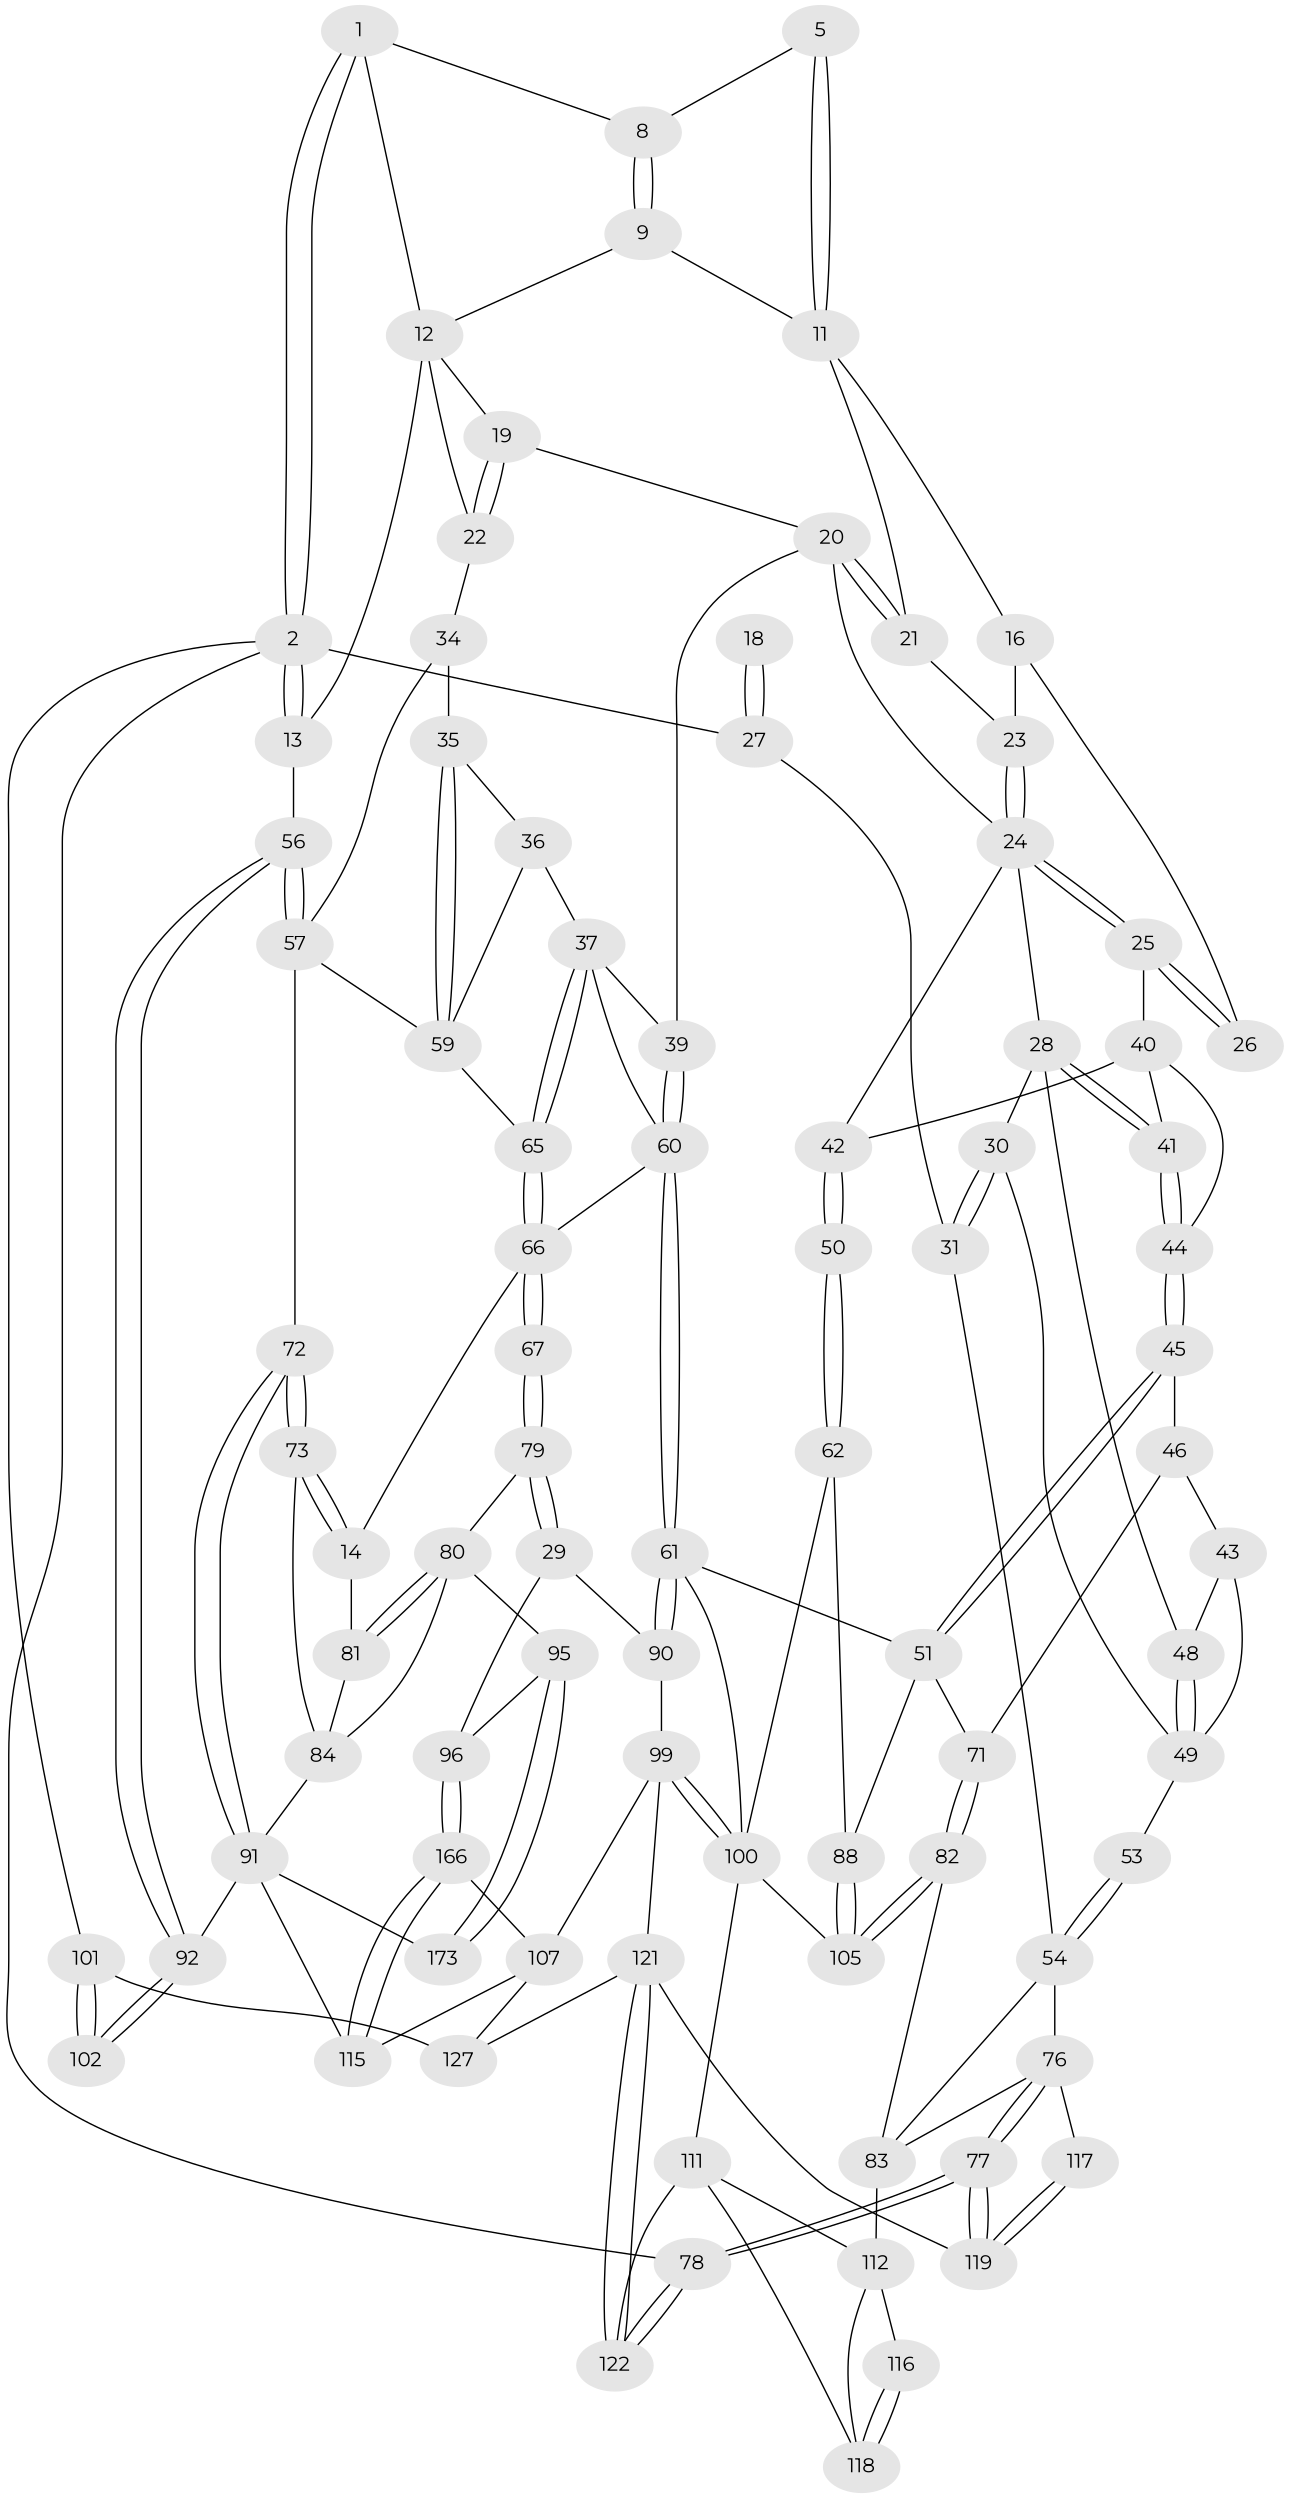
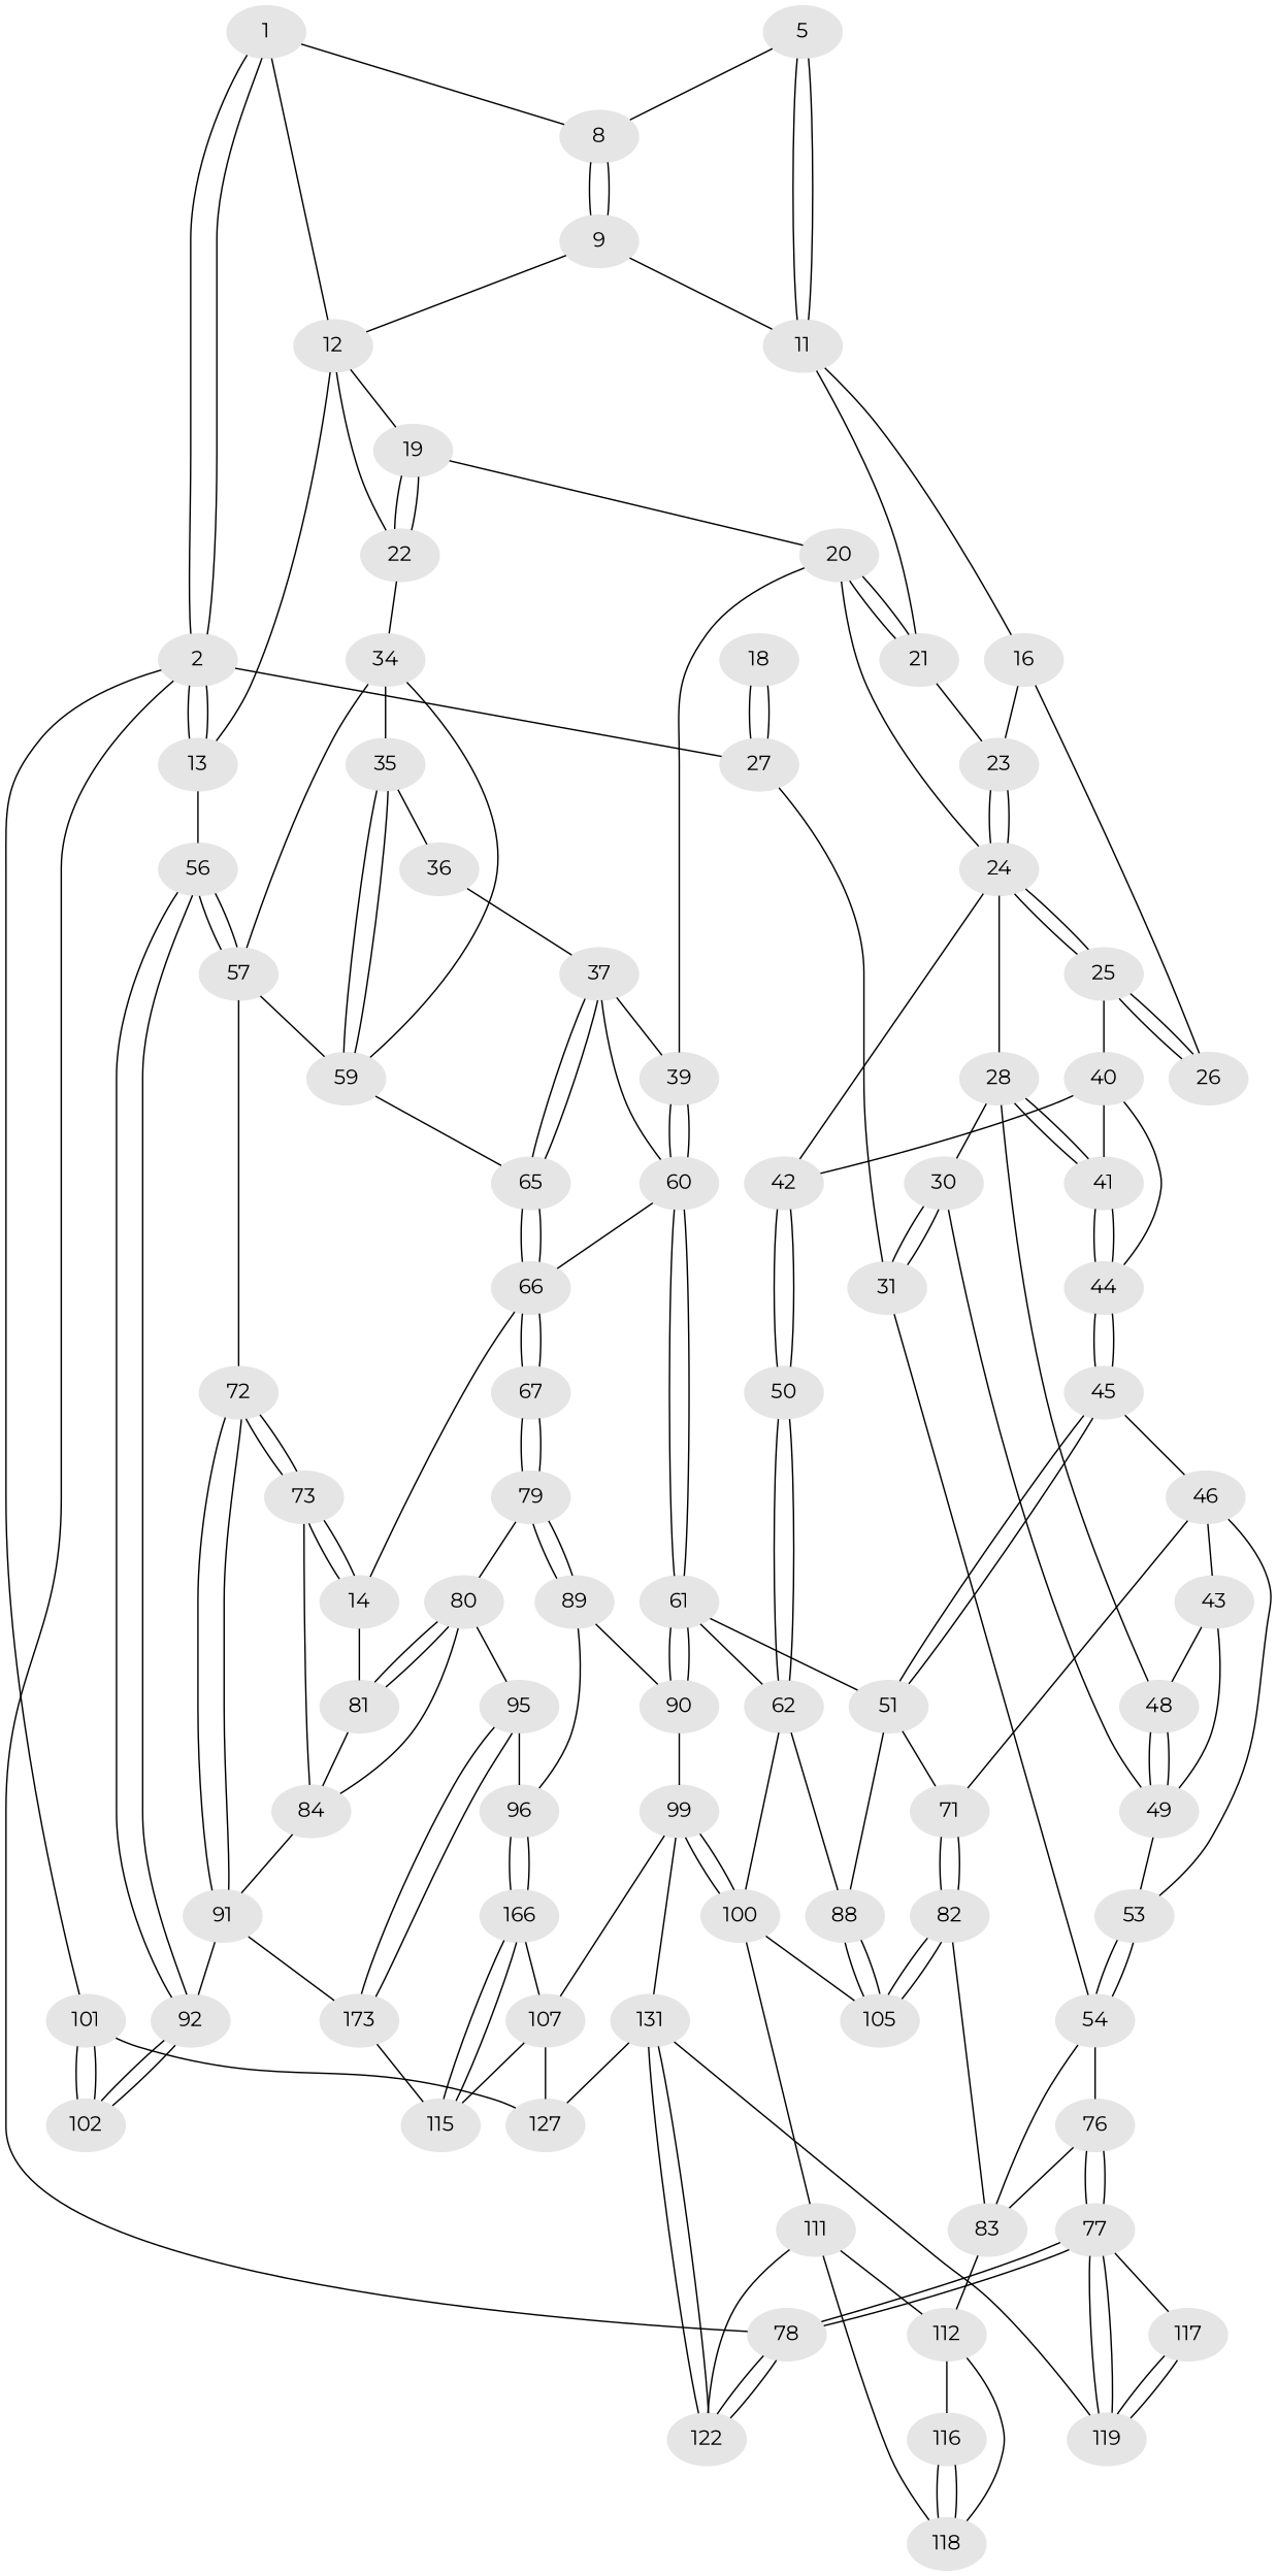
  graph {
    fontname=Montserrat
    node [color=gray90 fontname=Montserrat style=filled]
    edge [fontname=Montserrat]
    1 [super="+7"]
    2 [super="+3"]
    8
    12 [super="+14"]
    13
    27
    78
    101 [super="+126"]
    9 [super="+10"]
    19
    22
    56
    31
    122
    102 [super="+125"]
    127
    5 [super="+6"]
    11 [super="+15"]
    18
    16 [super="+17"]
    21
    20 [super="+32"]
    23
    26
    34
    57 [super="+58"]
    92 [super="+93"]
    24 [super="+33"]
    39
    25
    42
    28 [super="+29"]
    60 [super="+63"]
    35
    40 [super="+43"]
    50
    41
    44
    30
    48
    54 [super="+55"]
    49 [super="+52"]
    53
    76 [super="+110"]
    83 [super="+109"]
    36
    59 [super="+64"]
    72
    37 [super="+38"]
    65 [super="+68"]
    61
    66 [super="+75"]
    45
    62 [super="+87"]
    46 [super="+69"]
    51 [super="+70"]
    n57 [label=43]
    71
    88
    82
    100 [super="+104"]
    105
    77
    117
    112 [super="+113"]
    73
    91 [super="+94"]
    90 [super="+98"]
    67
    79
    99 [super="+108"]
    111 [super="+123"]
    n73 [label=14]
    81
    80 [super="+86"]
-   89 [super="+97" label=29]
+   89 [super="+97"]
    84 [super="+85"]
    n78 [label=173 super="+114"]
    119
    95
    96
    118 [super="+120"]
    116
    n84 [label=166]
    107
-   121
+   121 [label=131]
    115 [super="+128"]
    1 -- 2
    1 -- 2
    1 -- 8
    1 -- 12
    2 -- 13
    2 -- 13
    2 -- 27
    2 -- 78
    2 -- 101
    8 -- 9
    8 -- 9
    12 -- 13
    12 -- 19
    12 -- 22
    13 -- 56
    27 -- 31
    78 -- 122
    78 -- 122
    101 -- 102 [weight=2]
    101 -- 102
    101 -- 127
    9 -- 12
    9 -- 11
    19 -- 22
    19 -- 22
    19 -- 20
    22 -- 34
    56 -- 57
    56 -- 57
    56 -- 92
    56 -- 92
    31 -- 54
    5 -- 8
    5 -- 11
    5 -- 11
    11 -- 16
    11 -- 21
    18 -- 27
    18 -- 27
    16 -- 23
    16 -- 26
    21 -- 23
    20 -- 21
    20 -- 21
    20 -- 24
    20 -- 39
    23 -- 24
    23 -- 24
    34 -- 57
    34 -- 35
    57 -- 59
    57 -- 72
    92 -- 102
    92 -- 102
    24 -- 25
    24 -- 25
    24 -- 42
    24 -- 28
    39 -- 60
    39 -- 60
    25 -- 26
    25 -- 26
    25 -- 40
    42 -- 50
    42 -- 50
    28 -- 41
    28 -- 41
    28 -- 30
    28 -- 48
    60 -- 61
    60 -- 61
    60 -- 66
    35 -- 36
    35 -- 59
    35 -- 59
    40 -- 42
    40 -- 41
    40 -- 44
    50 -- 62
    50 -- 62
    41 -- 44
    41 -- 44
    44 -- 45
    44 -- 45
    30 -- 31
    30 -- 31
    30 -- 49
    48 -- 49
    48 -- 49
    54 -- 76
    54 -- 83
    49 -- 53
    53 -- 54
    53 -- 54
    76 -- 83
    76 -- 77
    76 -- 77
-   76 -- 117
+   77 -- 117
    83 -- 112
-   36 -- 59
+   34 -- 59
    36 -- 37
    59 -- 65
    72 -- 73
    72 -- 73
    72 -- 91
    72 -- 91
    37 -- 39
    37 -- 60
    37 -- 65
    37 -- 65
    65 -- 66 [weight=2]
    65 -- 66
-   61 -- 100
+   61 -- 62
    61 -- 51
    61 -- 90
    61 -- 90
    66 -- 67
    66 -- 67
    66 -- n73
    45 -- 46
    45 -- 51
    45 -- 51
    62 -- 88
    62 -- 100
+   46 -- 53
    46 -- n57
    46 -- 71
    51 -- 71
    51 -- 88
    n57 -- 48
    n57 -- 49
    71 -- 82
    71 -- 82
    88 -- 105
    88 -- 105
    82 -- 83
    82 -- 105
    82 -- 105
    100 -- 105
    100 -- 111
    77 -- 78
    77 -- 78
    77 -- 119
    77 -- 119
    117 -- 119
    117 -- 119
    112 -- 118
    112 -- 116
    73 -- n73
    73 -- n73
    73 -- 84
    91 -- 92
    91 -- n78
    90 -- 99
    67 -- 79
    67 -- 79
    79 -- 80
    79 -- 89
    79 -- 89
    99 -- 100
    99 -- 100
    99 -- 107
    99 -- 121
    111 -- 122
    111 -- 112
    111 -- 118
    n73 -- 81
    81 -- 84
    80 -- 81
    80 -- 81
    80 -- 84
    80 -- 95
    89 -- 90 [weight=2]
    89 -- 96
    84 -- 91
-   91 -- 115
+   n78 -- 115
    95 -- n78
    95 -- n78
    95 -- 96
    96 -- n84
    96 -- n84
    116 -- 118
    116 -- 118
    n84 -- 107
    n84 -- 115
    n84 -- 115
    107 -- 127
    107 -- 115
    121 -- 122
    121 -- 122
    121 -- 127
    121 -- 119
  }
